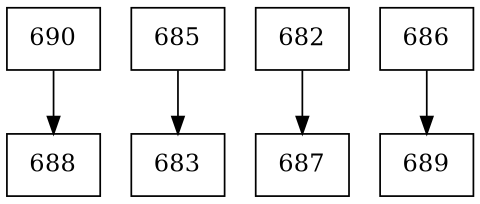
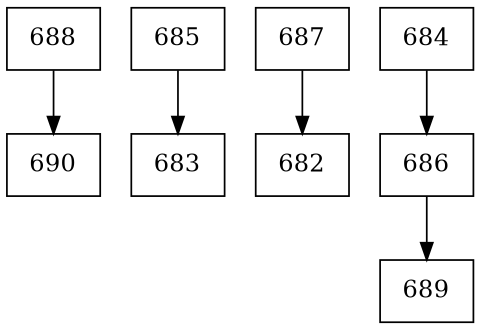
  digraph {
    fontname="DejaVu Serif"
    node [fontname="DejaVu Serif" shape=record]
    edge [fontname="DejaVu Serif"]
    n1 [label="{690}"]
    n2 [label="{688}"]
    n3 [label="{685}"]
    n4 [label="{683}"]
    n5 [label="{682}"]
    n6 [label="{687}"]
+   n7 [label="{684}"]
    n8 [label="{686}"]
    n9 [label="{689}"]
-   n1 -> n2
+   n2 -> n1
    n3 -> n4
-   n5 -> n6
+   n6 -> n5
+   n7 -> n8
    n8 -> n9
  }
